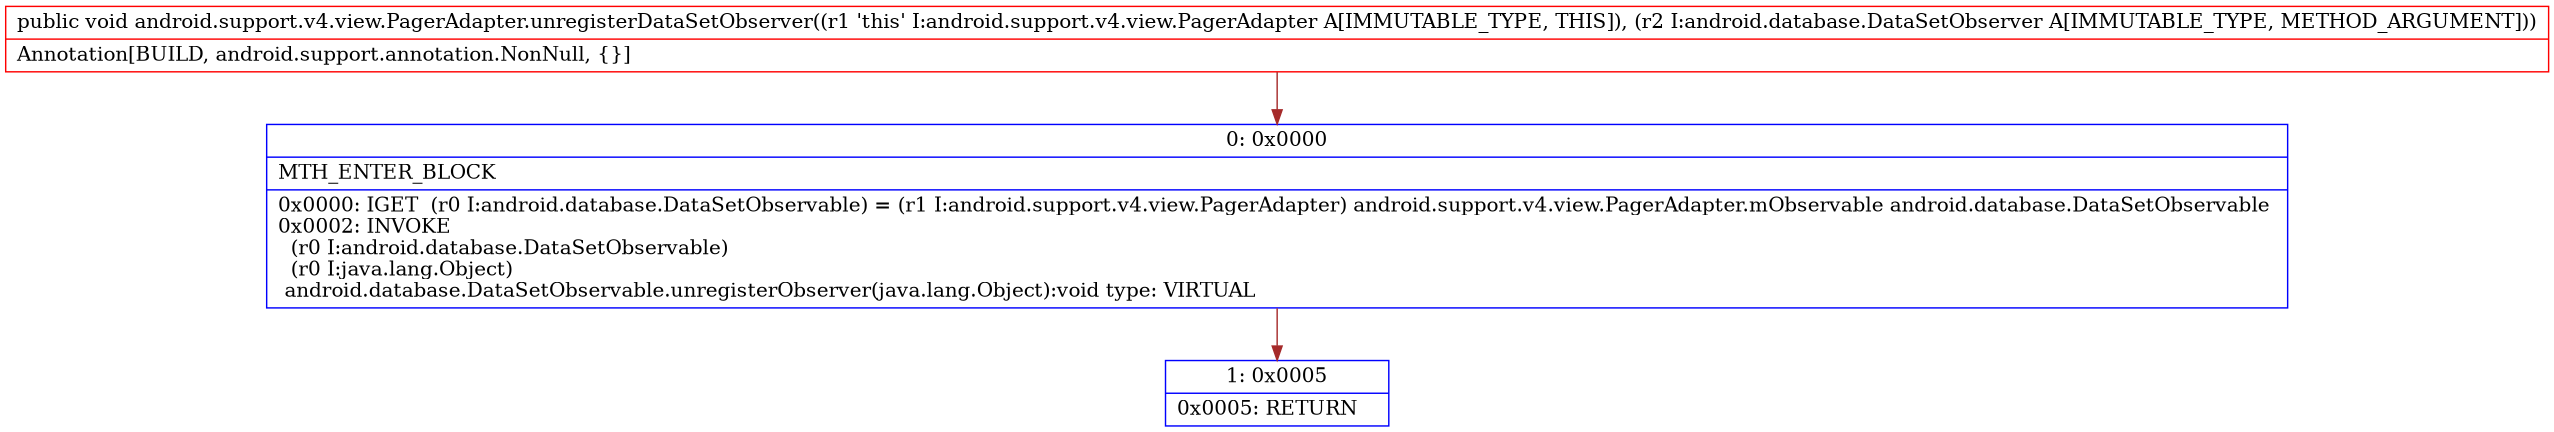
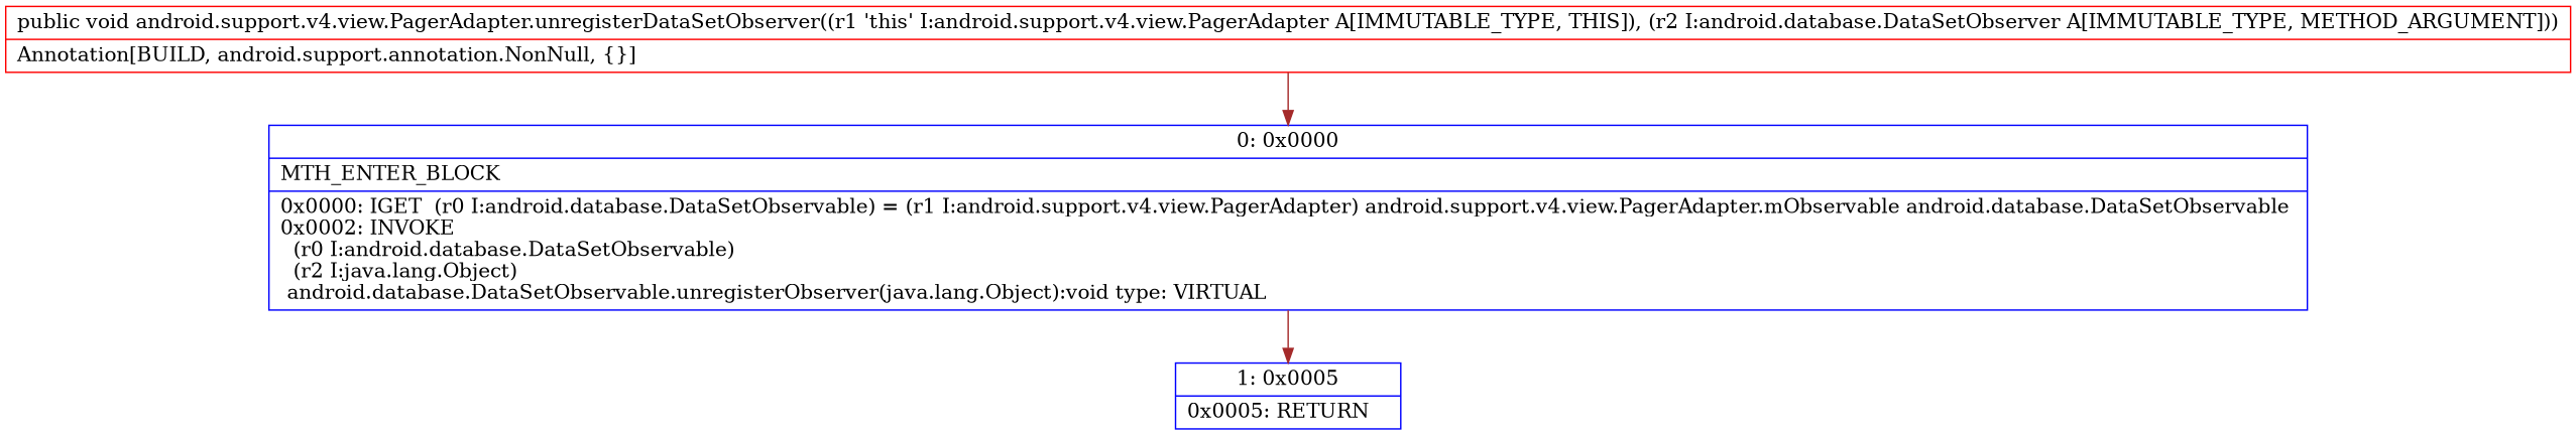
  digraph {
    node [shape=record color=blue]
    edge [color=brown]
-   n1 [label="{0\:\ 0x0000|MTH_ENTER_BLOCK\l|0x0000: IGET  (r0 I:android.database.DataSetObservable) = (r1 I:android.support.v4.view.PagerAdapter) android.support.v4.view.PagerAdapter.mObservable android.database.DataSetObservable \l0x0002: INVOKE  \l  (r0 I:android.database.DataSetObservable)\l  (r0 I:java.lang.Object)\l android.database.DataSetObservable.unregisterObserver(java.lang.Object):void type: VIRTUAL \l}"]
+   n1 [label="{0\:\ 0x0000|MTH_ENTER_BLOCK\l|0x0000: IGET  (r0 I:android.database.DataSetObservable) = (r1 I:android.support.v4.view.PagerAdapter) android.support.v4.view.PagerAdapter.mObservable android.database.DataSetObservable \l0x0002: INVOKE  \l  (r0 I:android.database.DataSetObservable)\l  (r2 I:java.lang.Object)\l android.database.DataSetObservable.unregisterObserver(java.lang.Object):void type: VIRTUAL \l}"]
    n2 [label="{1\:\ 0x0005|0x0005: RETURN   \l}"]
    n3 [label="{public void android.support.v4.view.PagerAdapter.unregisterDataSetObserver((r1 'this' I:android.support.v4.view.PagerAdapter A[IMMUTABLE_TYPE, THIS]), (r2 I:android.database.DataSetObserver A[IMMUTABLE_TYPE, METHOD_ARGUMENT]))  | Annotation[BUILD, android.support.annotation.NonNull, \{\}]\l}" color=red]
    n1 -> n2
    n3 -> n1
  }
